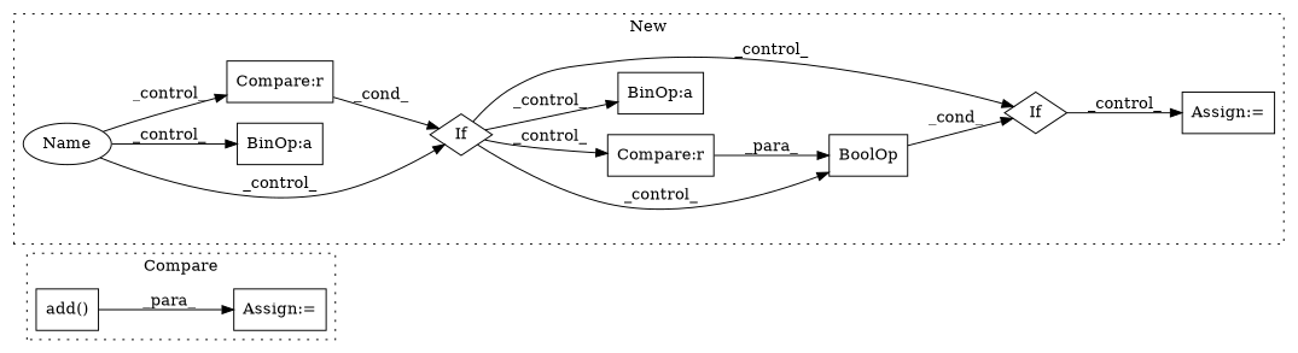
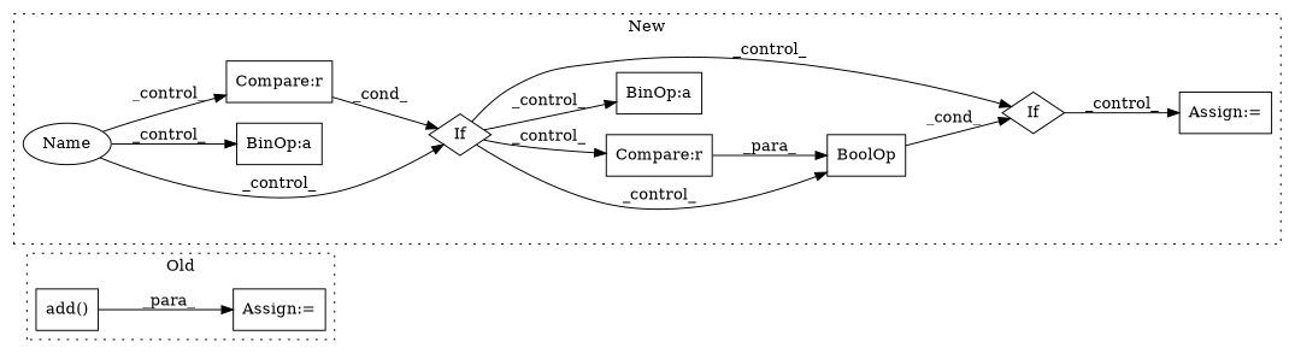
  digraph {
    rankdir=LR
    node [a=68 l=3 s=12702 shape=box]
    n1 [a=75 l="31,1" label="add()" s="10453,10487"]
    n2 [label="Assign:=" s=10790]
    n3 [a=72 l=132 label=BoolOp]
    n4 [l=4 label="Assign:=" s=12861]
    n5 [a=96 l=0 label=If shape=diamond]
    n6 [a=87 l=8 label=Name s=12392 shape=ellipse]
    n7 [a=96 label=If s=12491 shape=diamond]
    n8 [a=82 l=25 label="BinOp:a" s=12954]
    n9 [a=82 label="BinOp:a" s=12663]
    n10 [a=40 l=15 label="Compare:r" s=12615]
    n11 [a=40 l=28 label="Compare:r" s=12723]
    subgraph cluster_1 {
-     label=Compare
+     label=Old
      style=dotted
      n1
      n2
    }
    subgraph cluster_2 {
      label=New
      style=dotted
      n3
      n4
      n5
      n6
      n7
      n8
      n9
      n10
      n11
    }
    n1 -> n2 [label=_para_]
    n3 -> n5 [label=_cond_]
    n5 -> n4 [label=_control_]
    n6 -> n7 [label=_control_]
    n6 -> n8 [label=_control_]
    n6 -> n10 [label=_control_]
    n7 -> n3 [label=_control_]
    n7 -> n5 [label=_control_]
    n7 -> n9 [label=_control_]
    n7 -> n11 [label=_control_]
    n10 -> n7 [label=_cond_]
    n11 -> n3 [label=_para_]
  }
